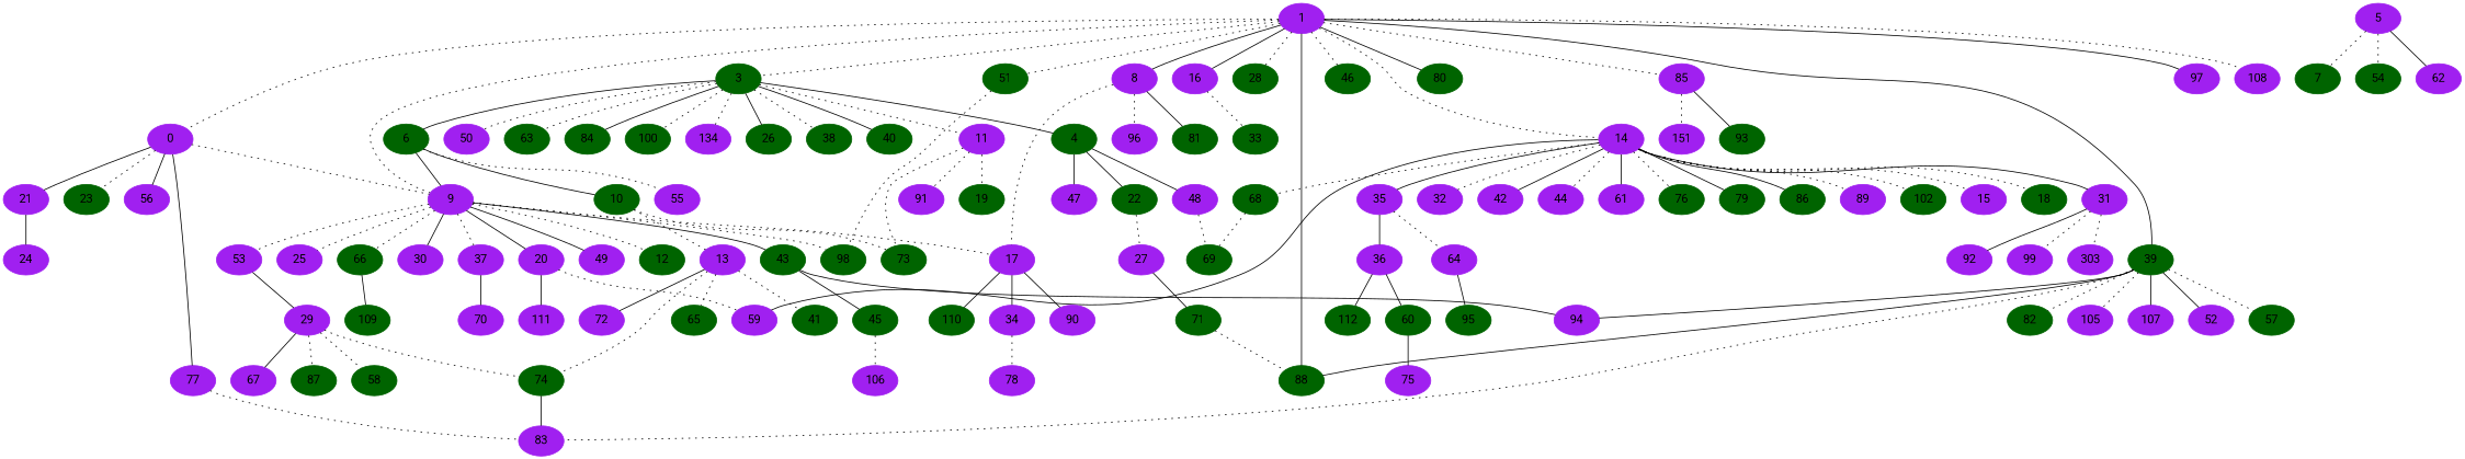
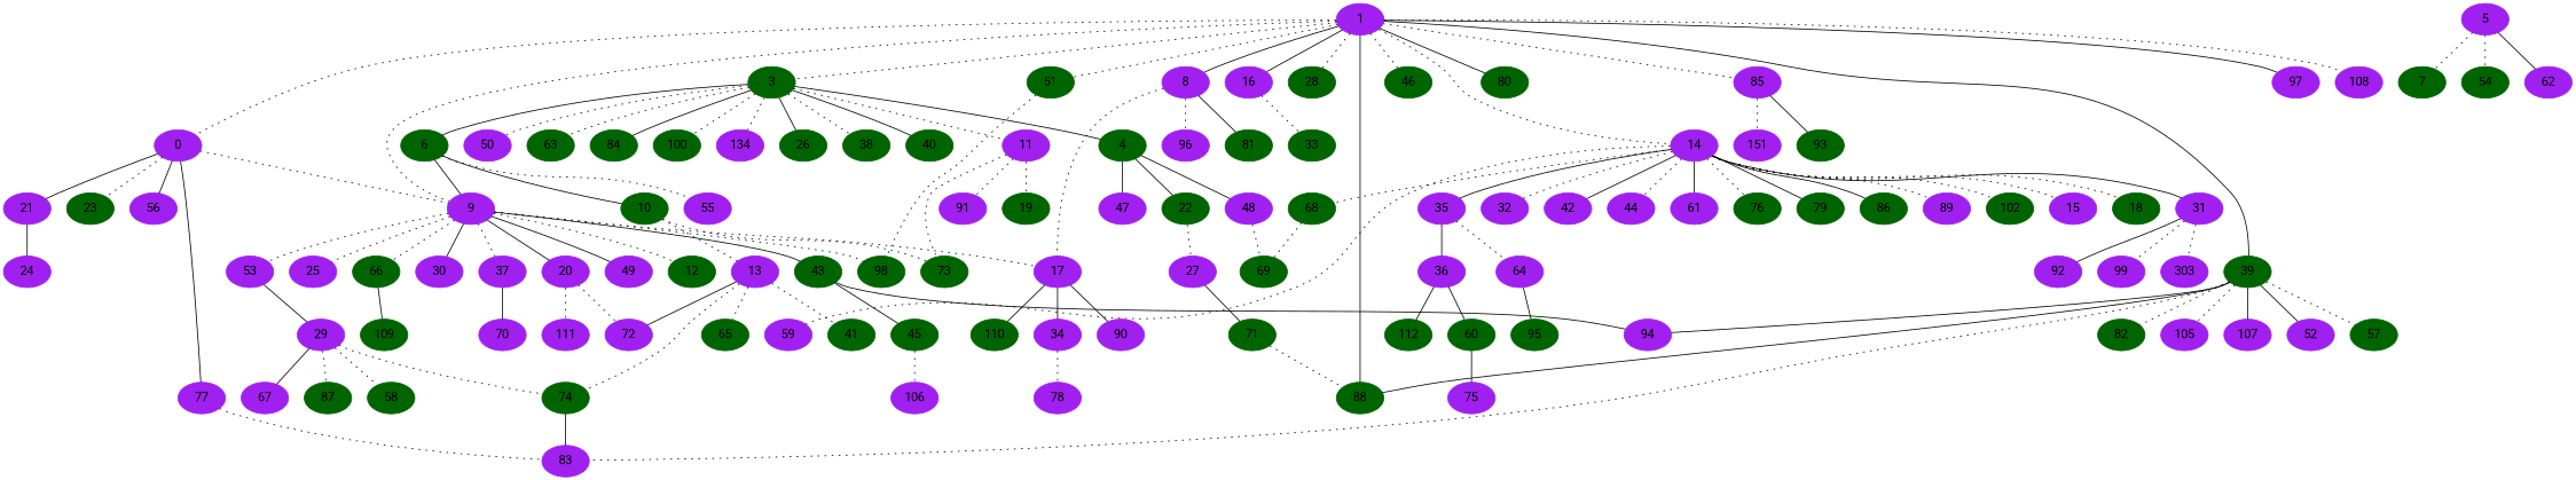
  graph {
    fontname=Roboto
    node [color=purple fontname=Roboto style=filled]
    edge [fontname=Roboto style=dotted]
    n1 [label=0]
    1
    3 [color=darkgreen]
    8
    9
    14
    16
    28 [color=darkgreen]
    39 [color=darkgreen]
    46 [color=darkgreen]
    51 [color=darkgreen]
    80 [color=darkgreen]
    85
    88 [color=darkgreen]
    97
    108
    21
    23 [color=darkgreen]
    56
    77
    4 [color=darkgreen]
    6 [color=darkgreen]
    11
    26 [color=darkgreen]
    38 [color=darkgreen]
    40 [color=darkgreen]
    50
    63 [color=darkgreen]
    84 [color=darkgreen]
    100 [color=darkgreen]
    n31 [label=134]
    7 [color=darkgreen]
    5
    54 [color=darkgreen]
    62
    17
    81 [color=darkgreen]
    96
    12 [color=darkgreen]
    20
    25
    30
    37
    43 [color=darkgreen]
    49
    53
    66 [color=darkgreen]
    98 [color=darkgreen]
    15
    18 [color=darkgreen]
    31
    32
    35
    42
    44
    59
    61
    68 [color=darkgreen]
    76 [color=darkgreen]
    79 [color=darkgreen]
    86 [color=darkgreen]
    89
    102 [color=darkgreen]
    33 [color=darkgreen]
    52
    57 [color=darkgreen]
    82 [color=darkgreen]
    83
    94
    105
    107
    93 [color=darkgreen]
    n73 [label=151]
    24
    22 [color=darkgreen]
    47
    48
    10 [color=darkgreen]
    55
    73 [color=darkgreen]
    19 [color=darkgreen]
    91
    27
    69 [color=darkgreen]
    13
    34
    90
    110 [color=darkgreen]
    111
    74 [color=darkgreen]
    29
    58 [color=darkgreen]
    67
    87 [color=darkgreen]
    70
    45 [color=darkgreen]
    109 [color=darkgreen]
    41 [color=darkgreen]
    65 [color=darkgreen]
    72
    92
    99
    n103 [label=303]
    36
    64
    78
    71 [color=darkgreen]
    60 [color=darkgreen]
    112 [color=darkgreen]
    95 [color=darkgreen]
    75
    106
    n1 -- 9
    n1 -- 21 [style=solid]
    n1 -- 23
    n1 -- 56 [style=solid]
    n1 -- 77 [style=solid]
    1 -- n1
    1 -- 3
    1 -- 8 [style=solid]
    1 -- 9
    1 -- 14
    1 -- 16 [style=solid]
    1 -- 28
    1 -- 39 [style=solid]
    1 -- 46
    1 -- 51
    1 -- 80 [style=solid]
    1 -- 85
    1 -- 88 [style=solid]
    1 -- 97 [style=solid]
    1 -- 108
    3 -- 4 [style=solid]
    3 -- 6 [style=solid]
    3 -- 11
    3 -- 26 [style=solid]
    3 -- 38
    3 -- 40 [style=solid]
    3 -- 50
    3 -- 63
    3 -- 84 [style=solid]
    3 -- 100
    3 -- n31
    8 -- 17
    8 -- 81 [style=solid]
    8 -- 96
    9 -- 17
    9 -- 12
    9 -- 20 [style=solid]
    9 -- 25
    9 -- 30 [style=solid]
    9 -- 37
    9 -- 43 [style=solid]
    9 -- 49 [style=solid]
    9 -- 53
    9 -- 66
    9 -- 98
    14 -- 15
    14 -- 18
    14 -- 31 [style=solid]
    14 -- 32
    14 -- 35 [style=solid]
    14 -- 42 [style=solid]
    14 -- 44
-   14 -- 59 [style=solid]
+   14 -- 59
    14 -- 61 [style=solid]
    14 -- 68
    14 -- 76
    14 -- 79 [style=solid]
    14 -- 86 [style=solid]
    14 -- 89
    14 -- 102
    16 -- 33
    39 -- 88 [style=solid]
    39 -- 52 [style=solid]
    39 -- 57
    39 -- 82
    39 -- 83
    39 -- 94 [style=solid]
    39 -- 105
    39 -- 107 [style=solid]
    51 -- 98
    85 -- 93 [style=solid]
    85 -- n73
    21 -- 24 [style=solid]
    77 -- 83
    4 -- 22 [style=solid]
    4 -- 47 [style=solid]
    4 -- 48 [style=solid]
    6 -- 9 [style=solid]
    6 -- 10 [style=solid]
    6 -- 55
    11 -- 73
    11 -- 19
    11 -- 91
    5 -- 7
    5 -- 54
    5 -- 62 [style=solid]
    17 -- 34 [style=solid]
    17 -- 90 [style=solid]
    17 -- 110 [style=solid]
-   20 -- 59
-   20 -- 111 [style=solid]
+   20 -- 72
+   20 -- 111
    37 -- 70 [style=solid]
    43 -- 94 [style=solid]
    43 -- 45 [style=solid]
    53 -- 29 [style=solid]
    66 -- 109 [style=solid]
    31 -- 92 [style=solid]
    31 -- 99
    31 -- n103
    35 -- 36 [style=solid]
    35 -- 64
    68 -- 69
    22 -- 27
    48 -- 69
    10 -- 73
    10 -- 13
    27 -- 71 [style=solid]
    13 -- 74
    13 -- 41
    13 -- 65
    13 -- 72 [style=solid]
    34 -- 78
    74 -- 83 [style=solid]
    29 -- 74
    29 -- 58
    29 -- 67 [style=solid]
    29 -- 87
    45 -- 106
    36 -- 60 [style=solid]
    36 -- 112 [style=solid]
    64 -- 95 [style=solid]
    71 -- 88
    60 -- 75 [style=solid]
  }
